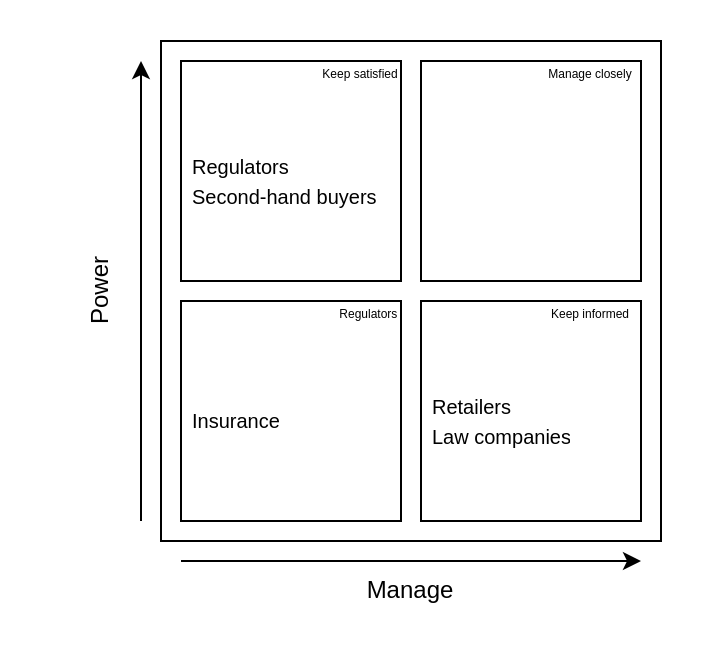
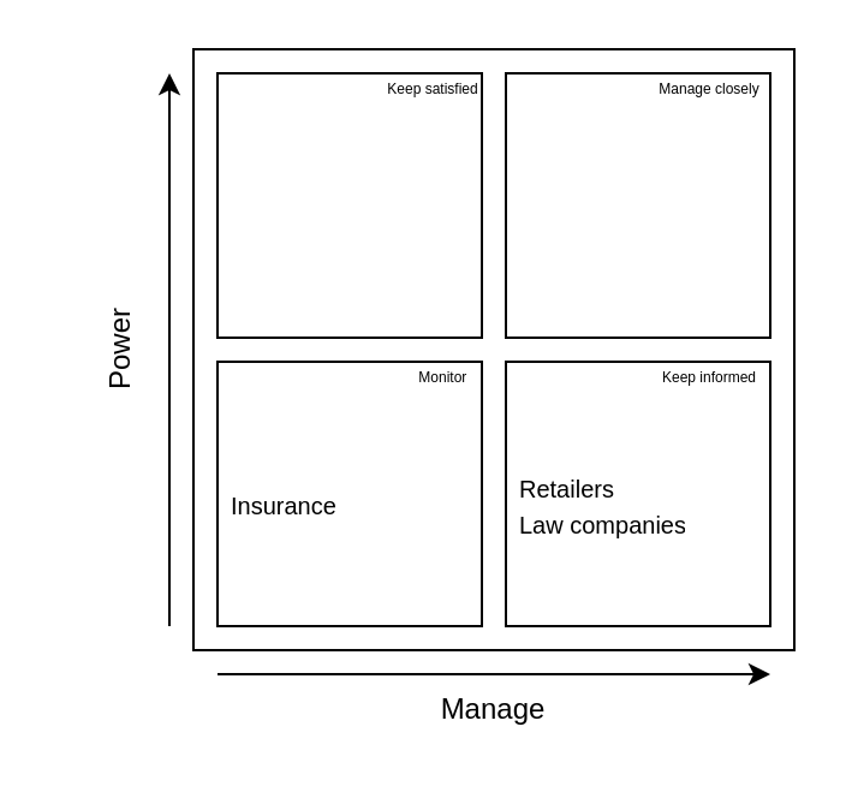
  <mxCell id="0" />
  <mxCell id="1" parent="0" />
  <mxCell id="2" value="" style="rounded=0;whiteSpace=wrap;html=1;" vertex="1" parent="1"><mxGeometry x="80" y="20" width="250" height="250" as="geometry" /></mxCell>
  <mxCell id="3" value="" style="endArrow=classic;html=1;rounded=0;" edge="1" parent="1"><mxGeometry width="50" height="50" relative="1" as="geometry"><mxPoint x="70" y="260" as="sourcePoint" /><mxPoint x="70" y="30" as="targetPoint" /></mxGeometry></mxCell>
  <mxCell id="4" value="" style="endArrow=classic;html=1;rounded=0;" edge="1" parent="1"><mxGeometry width="50" height="50" relative="1" as="geometry"><mxPoint x="90" y="280" as="sourcePoint" /><mxPoint x="320" y="280" as="targetPoint" /></mxGeometry></mxCell>
  <mxCell id="5" value="Manage" style="text;html=1;align=center;verticalAlign=middle;whiteSpace=wrap;rounded=0;" vertex="1" parent="1"><mxGeometry x="175" y="280" width="60" height="30" as="geometry" /></mxCell>
  <mxCell id="6" value="Power" style="text;html=1;align=center;verticalAlign=middle;whiteSpace=wrap;rounded=0;rotation=-90;" vertex="1" parent="1"><mxGeometry x="20" y="130" width="60" height="30" as="geometry" /></mxCell>
  <mxCell id="7" value="" style="rounded=0;whiteSpace=wrap;html=1;" vertex="1" parent="1"><mxGeometry x="90" y="30" width="110" height="110" as="geometry" /></mxCell>
  <mxCell id="8" value="" style="rounded=0;whiteSpace=wrap;html=1;" vertex="1" parent="1"><mxGeometry x="210" y="30" width="110" height="110" as="geometry" /></mxCell>
  <mxCell id="9" value="" style="rounded=0;whiteSpace=wrap;html=1;" vertex="1" parent="1"><mxGeometry x="210" y="150" width="110" height="110" as="geometry" /></mxCell>
  <mxCell id="10" value="" style="rounded=0;whiteSpace=wrap;html=1;" vertex="1" parent="1"><mxGeometry x="90" y="150" width="110" height="110" as="geometry" /></mxCell>
  <mxCell id="11" value="&lt;span style=&quot;font-size: 6px;&quot;&gt;Keep satisfied&lt;/span&gt;" style="text;html=1;align=center;verticalAlign=middle;whiteSpace=wrap;rounded=0;" vertex="1" parent="1"><mxGeometry x="160" y="30" width="40" height="10" as="geometry" /></mxCell>
  <mxCell id="12" value="&lt;span style=&quot;font-size: 6px;&quot;&gt;Manage closely&lt;/span&gt;" style="text;html=1;align=center;verticalAlign=middle;whiteSpace=wrap;rounded=0;" vertex="1" parent="1"><mxGeometry x="270" y="30" width="50" height="10" as="geometry" /></mxCell>
- <mxCell id="13" value="&lt;span style=&quot;font-size: 6px;&quot;&gt;Regulators&amp;nbsp;&lt;/span&gt;" style="text;html=1;align=center;verticalAlign=middle;whiteSpace=wrap;rounded=0;" vertex="1" parent="1"><mxGeometry x="160" y="150" width="50" height="10" as="geometry" /></mxCell>
+ <mxCell id="13" value="&lt;span style=&quot;font-size: 6px;&quot;&gt;Monitor&amp;nbsp;&lt;/span&gt;" style="text;html=1;align=center;verticalAlign=middle;whiteSpace=wrap;rounded=0;" vertex="1" parent="1"><mxGeometry x="160" y="150" width="50" height="10" as="geometry" /></mxCell>
  <mxCell id="14" value="&lt;span style=&quot;font-size: 6px;&quot;&gt;Keep informed&lt;/span&gt;" style="text;html=1;align=center;verticalAlign=middle;whiteSpace=wrap;rounded=0;" vertex="1" parent="1"><mxGeometry x="270" y="150" width="50" height="10" as="geometry" /></mxCell>
- <mxCell id="15" value="&lt;span style=&quot;font-size: 10px;&quot;&gt;Regulators&lt;br&gt;Second-hand buyers&lt;/span&gt;" style="text;strokeColor=none;fillColor=none;align=left;verticalAlign=middle;spacingLeft=4;spacingRight=4;overflow=hidden;points=[[0,0.5],[1,0.5]];portConstraint=eastwest;rotatable=0;whiteSpace=wrap;html=1;" vertex="1" parent="1"><mxGeometry x="90" y="40" width="110" height="100" as="geometry" /></mxCell>
  <mxCell id="16" value="&lt;span style=&quot;font-size: 10px;&quot;&gt;Retailers&lt;br&gt;Law companies&lt;/span&gt;" style="text;strokeColor=none;fillColor=none;align=left;verticalAlign=middle;spacingLeft=4;spacingRight=4;overflow=hidden;points=[[0,0.5],[1,0.5]];portConstraint=eastwest;rotatable=0;whiteSpace=wrap;html=1;" vertex="1" parent="1"><mxGeometry x="210" y="160" width="110" height="100" as="geometry" /></mxCell>
  <mxCell id="17" value="&lt;span style=&quot;font-size: 10px;&quot;&gt;Insurance&lt;/span&gt;" style="text;strokeColor=none;fillColor=none;align=left;verticalAlign=middle;spacingLeft=4;spacingRight=4;overflow=hidden;points=[[0,0.5],[1,0.5]];portConstraint=eastwest;rotatable=0;whiteSpace=wrap;html=1;" vertex="1" parent="1"><mxGeometry x="90" y="160" width="110" height="100" as="geometry" /></mxCell>
